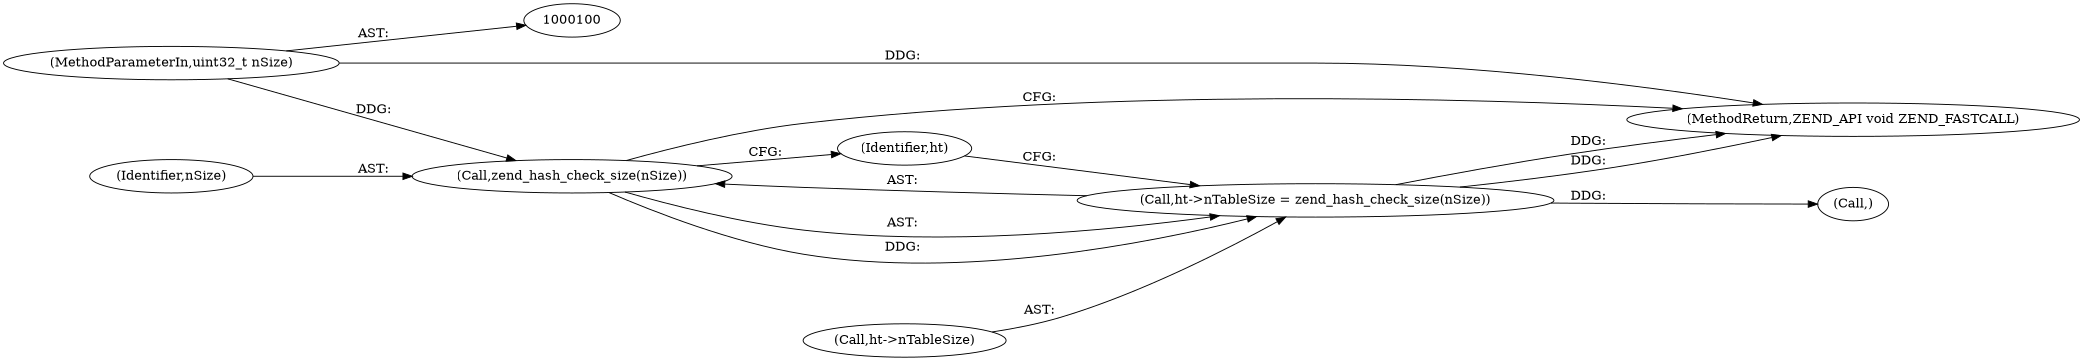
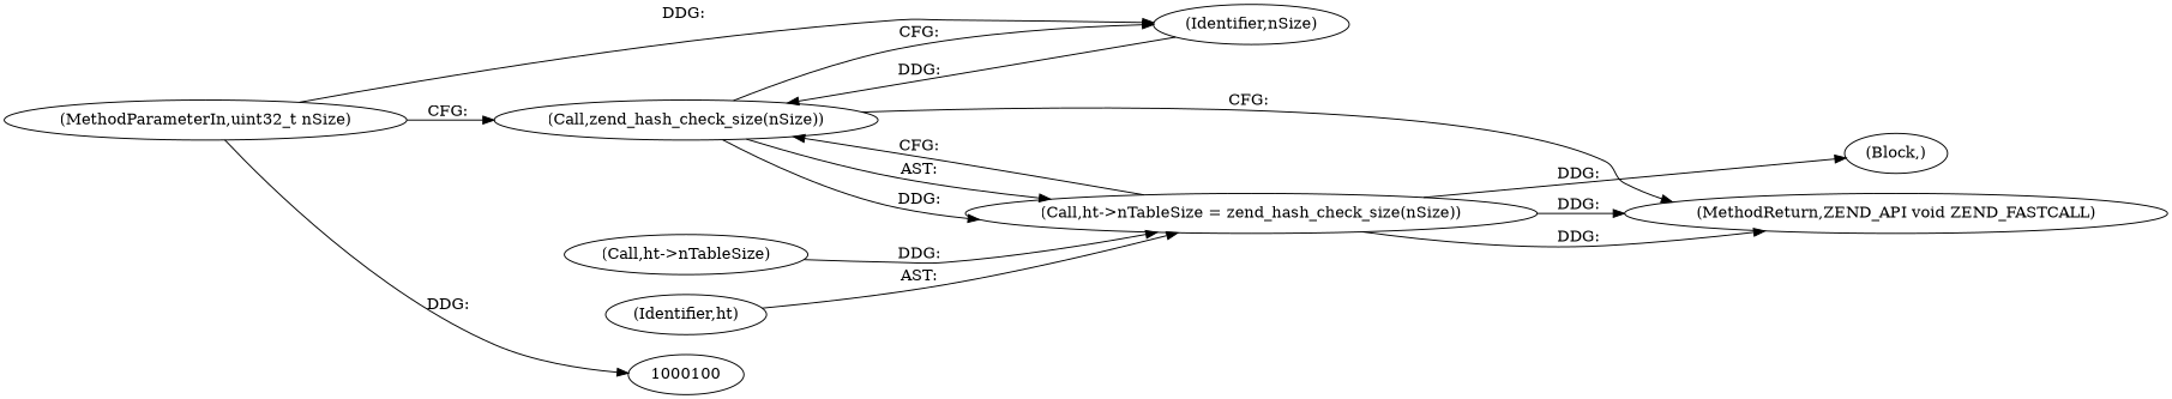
  digraph {
    rankdir=LR
    n1 [label="(Call,zend_hash_check_size(nSize))"]
    n2 [label="(Call,ht->nTableSize = zend_hash_check_size(nSize))"]
    n3 [label="(Identifier,nSize)"]
    n4 [label="(MethodReturn,ZEND_API void ZEND_FASTCALL)"]
-   n5 [label="(Call,)"]
+   n5 [label="(Block,)"]
    n6 [label="(MethodParameterIn,uint32_t nSize)"]
    1000100
    n8 [label="(Call,ht->nTableSize)"]
    n9 [label="(Identifier,ht)"]
    n1 -> n2 [label="AST: "]
    n1 -> n2 [label="DDG: "]
-   n1 -> n9 [label="CFG: "]
+   n1 -> n3 [label="CFG: "]
    n1 -> n4 [label="CFG: "]
-   n2 -> n1 [label="AST: "]
+   n2 -> n1 [label="CFG: "]
    n2 -> n4 [label="DDG: "]
    n2 -> n4 [label="DDG: "]
    n2 -> n5 [label="DDG: "]
-   n3 -> n1 [label="AST: "]
-   n6 -> n1 [label="DDG: "]
-   n6 -> n4 [label="DDG: "]
-   n6 -> 1000100 [label="AST: "]
-   n8 -> n2 [label="AST: "]
-   n9 -> n2 [label="CFG: "]
+   n3 -> n1 [label="DDG: "]
+   n6 -> n1 [label="CFG: "]
+   n6 -> n3 [label="DDG: "]
+   n6 -> 1000100 [label="DDG: "]
+   n8 -> n2 [label="DDG: "]
+   n9 -> n2 [label="AST: "]
  }
